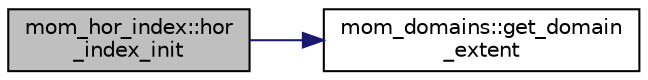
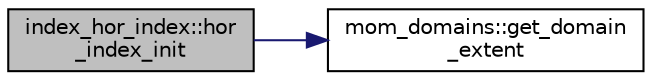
  digraph {
    rankdir=LR
    node [color=black fontname=Helvetica fontsize=10 shape=record style=filled]
-   n1 [fillcolor=grey75 fontcolor=black height=0.2 label="mom_hor_index::hor\l_index_init" width=0.4]
+   n1 [fillcolor=grey75 fontcolor=black height=0.2 label="index_hor_index::hor\l_index_init" width=0.4]
    n2 [fillcolor=white height=0.2 label="mom_domains::get_domain\l_extent" width=0.4]
    n1 -> n2 [color=midnightblue fontname=Helvetica fontsize=10 labelfontname=Helvetica labelfontsize=10 style=solid]
  }
